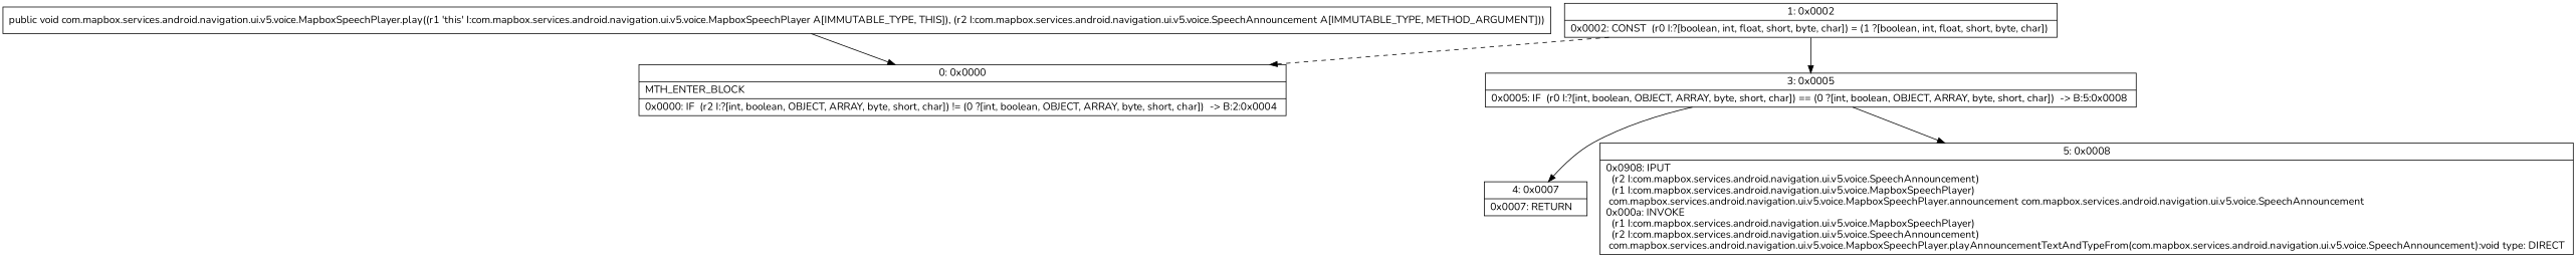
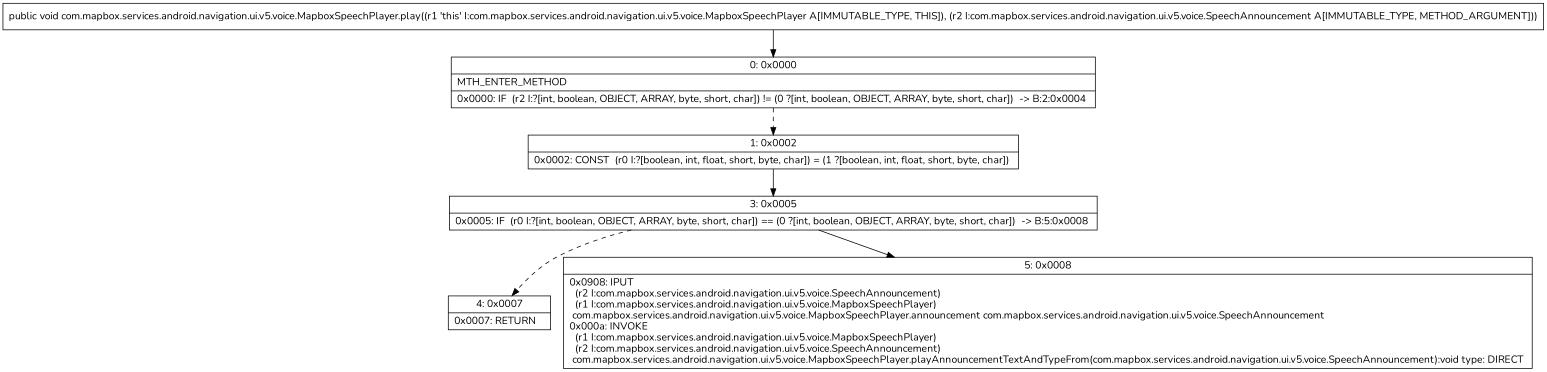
  digraph {
    fontname=Nunito
    node [fontname=Nunito shape=record]
    edge [fontname=Nunito]
-   n1 [label="{0\:\ 0x0000|MTH_ENTER_BLOCK\l|0x0000: IF  (r2 I:?[int, boolean, OBJECT, ARRAY, byte, short, char]) != (0 ?[int, boolean, OBJECT, ARRAY, byte, short, char])  \-\> B:2:0x0004 \l}"]
+   n1 [label="{0\:\ 0x0000|MTH_ENTER_METHOD\l|0x0000: IF  (r2 I:?[int, boolean, OBJECT, ARRAY, byte, short, char]) != (0 ?[int, boolean, OBJECT, ARRAY, byte, short, char])  \-\> B:2:0x0004 \l}"]
    n2 [label="{1\:\ 0x0002|0x0002: CONST  (r0 I:?[boolean, int, float, short, byte, char]) = (1 ?[boolean, int, float, short, byte, char]) \l}"]
    n3 [label="{3\:\ 0x0005|0x0005: IF  (r0 I:?[int, boolean, OBJECT, ARRAY, byte, short, char]) == (0 ?[int, boolean, OBJECT, ARRAY, byte, short, char])  \-\> B:5:0x0008 \l}"]
    n4 [label="{4\:\ 0x0007|0x0007: RETURN   \l}"]
    n5 [label="{5\:\ 0x0008|0x0908: IPUT  \l  (r2 I:com.mapbox.services.android.navigation.ui.v5.voice.SpeechAnnouncement)\l  (r1 I:com.mapbox.services.android.navigation.ui.v5.voice.MapboxSpeechPlayer)\l com.mapbox.services.android.navigation.ui.v5.voice.MapboxSpeechPlayer.announcement com.mapbox.services.android.navigation.ui.v5.voice.SpeechAnnouncement \l0x000a: INVOKE  \l  (r1 I:com.mapbox.services.android.navigation.ui.v5.voice.MapboxSpeechPlayer)\l  (r2 I:com.mapbox.services.android.navigation.ui.v5.voice.SpeechAnnouncement)\l com.mapbox.services.android.navigation.ui.v5.voice.MapboxSpeechPlayer.playAnnouncementTextAndTypeFrom(com.mapbox.services.android.navigation.ui.v5.voice.SpeechAnnouncement):void type: DIRECT \l}"]
    n6 [label="{public void com.mapbox.services.android.navigation.ui.v5.voice.MapboxSpeechPlayer.play((r1 'this' I:com.mapbox.services.android.navigation.ui.v5.voice.MapboxSpeechPlayer A[IMMUTABLE_TYPE, THIS]), (r2 I:com.mapbox.services.android.navigation.ui.v5.voice.SpeechAnnouncement A[IMMUTABLE_TYPE, METHOD_ARGUMENT])) }"]
-   n2 -> n1 [style=dashed]
+   n1 -> n2 [style=dashed]
    n2 -> n3
-   n3 -> n4 [style=solid]
+   n3 -> n4 [style=dashed]
    n3 -> n5
    n6 -> n1
  }
